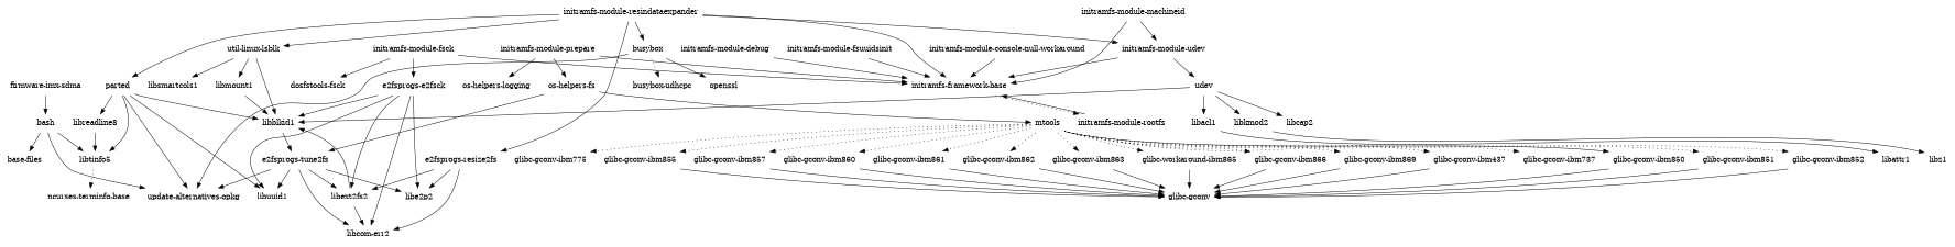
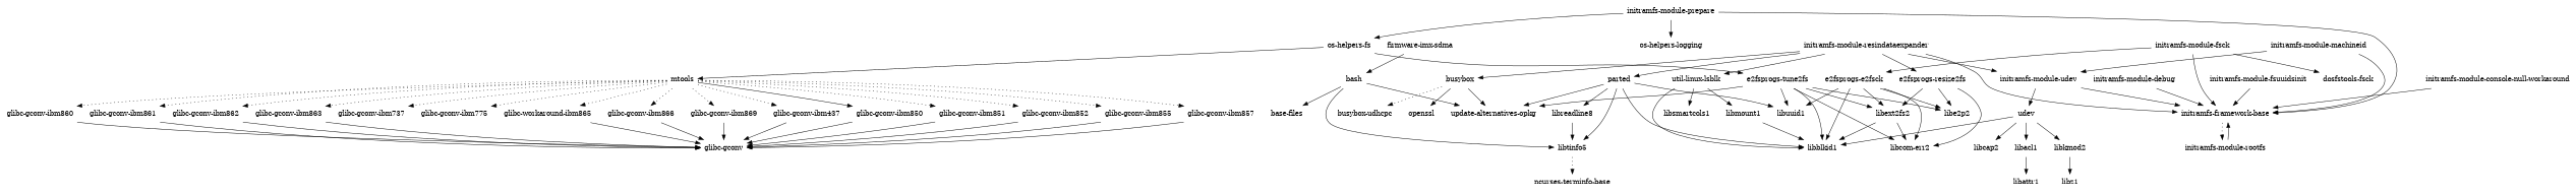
  digraph {
    fontname="DejaVu Serif"
    node [fontname="DejaVu Serif" shape=plaintext]
    edge [fontname="DejaVu Serif"]
    bash
    "base-files"
    libtinfo5
    "update-alternatives-opkg"
    "ncurses-terminfo-base"
    busybox
    "busybox-udhcpc"
    openssl
    "e2fsprogs-e2fsck"
    libblkid1
    "libcom-err2"
    libe2p2
    libext2fs2
    libuuid1
    "e2fsprogs-resize2fs"
    "e2fsprogs-tune2fs"
    "firmware-imx-sdma"
    "glibc-gconv-ibm437"
    "glibc-gconv"
    "glibc-gconv-ibm850"
    "glibc-gconv-ibm851"
    "glibc-gconv-ibm852"
    "glibc-gconv-ibm855"
    "glibc-gconv-ibm857"
    "glibc-gconv-ibm860"
    "glibc-gconv-ibm861"
    "glibc-gconv-ibm862"
    "glibc-gconv-ibm863"
    n29 [label="glibc-workaround-ibm865"]
    "glibc-gconv-ibm866"
    "glibc-gconv-ibm869"
    "initramfs-framework-base"
    "initramfs-module-rootfs"
    "initramfs-module-console-null-workaround"
    "initramfs-module-debug"
    "initramfs-module-fsck"
    "dosfstools-fsck"
    "initramfs-module-fsuuidsinit"
    "initramfs-module-machineid"
    "initramfs-module-udev"
    udev
    libacl1
    libkmod2
    libcap2
    "initramfs-module-prepare"
    "os-helpers-fs"
    "os-helpers-logging"
    mtools
    "glibc-gconv-ibm737"
    "glibc-gconv-ibm775"
    "initramfs-module-resindataexpander"
    parted
    "util-linux-lsblk"
    libreadline8
    libmount1
    libsmartcols1
    libattr1
    libz1
    bash -> "base-files"
    bash -> libtinfo5
    bash -> "update-alternatives-opkg"
    libtinfo5 -> "ncurses-terminfo-base" [style=dotted]
    busybox -> "update-alternatives-opkg"
    busybox -> "busybox-udhcpc" [style=dotted]
    busybox -> openssl
    "e2fsprogs-e2fsck" -> libblkid1
    "e2fsprogs-e2fsck" -> "libcom-err2"
    "e2fsprogs-e2fsck" -> libe2p2
    "e2fsprogs-e2fsck" -> libext2fs2
    "e2fsprogs-e2fsck" -> libuuid1
    libext2fs2 -> libblkid1
    libext2fs2 -> "libcom-err2"
    "e2fsprogs-resize2fs" -> "libcom-err2"
    "e2fsprogs-resize2fs" -> libe2p2
    "e2fsprogs-resize2fs" -> libext2fs2
    "e2fsprogs-tune2fs" -> "update-alternatives-opkg"
-   libblkid1 -> "e2fsprogs-tune2fs"
+   "e2fsprogs-tune2fs" -> libblkid1
    "e2fsprogs-tune2fs" -> "libcom-err2"
    "e2fsprogs-tune2fs" -> libe2p2
    "e2fsprogs-tune2fs" -> libext2fs2
    "e2fsprogs-tune2fs" -> libuuid1
    "firmware-imx-sdma" -> bash
    "glibc-gconv-ibm437" -> "glibc-gconv"
    "glibc-gconv-ibm850" -> "glibc-gconv"
    "glibc-gconv-ibm851" -> "glibc-gconv"
    "glibc-gconv-ibm852" -> "glibc-gconv"
    "glibc-gconv-ibm855" -> "glibc-gconv"
    "glibc-gconv-ibm857" -> "glibc-gconv"
    "glibc-gconv-ibm860" -> "glibc-gconv"
    "glibc-gconv-ibm861" -> "glibc-gconv"
    "glibc-gconv-ibm862" -> "glibc-gconv"
    "glibc-gconv-ibm863" -> "glibc-gconv"
    n29 -> "glibc-gconv"
    "glibc-gconv-ibm866" -> "glibc-gconv"
    "glibc-gconv-ibm869" -> "glibc-gconv"
    "initramfs-framework-base" -> "initramfs-module-rootfs" [style=dotted]
    "initramfs-module-rootfs" -> "initramfs-framework-base"
    "initramfs-module-console-null-workaround" -> "initramfs-framework-base"
    "initramfs-module-debug" -> "initramfs-framework-base"
    "initramfs-module-fsck" -> "e2fsprogs-e2fsck"
    "initramfs-module-fsck" -> "initramfs-framework-base"
    "initramfs-module-fsck" -> "dosfstools-fsck"
    "initramfs-module-fsuuidsinit" -> "initramfs-framework-base"
    "initramfs-module-machineid" -> "initramfs-framework-base"
    "initramfs-module-machineid" -> "initramfs-module-udev"
    "initramfs-module-udev" -> "initramfs-framework-base"
    "initramfs-module-udev" -> udev
    udev -> libblkid1
    udev -> libacl1
    udev -> libkmod2
    udev -> libcap2
    libacl1 -> libattr1
    libkmod2 -> libz1
    "initramfs-module-prepare" -> "initramfs-framework-base"
    "initramfs-module-prepare" -> "os-helpers-fs"
    "initramfs-module-prepare" -> "os-helpers-logging"
    "os-helpers-fs" -> "e2fsprogs-tune2fs"
    "os-helpers-fs" -> mtools
    mtools -> "glibc-gconv-ibm437" [style=dotted]
    mtools -> "glibc-gconv-ibm850"
    mtools -> "glibc-gconv-ibm851" [style=dotted]
    mtools -> "glibc-gconv-ibm852" [style=dotted]
    mtools -> "glibc-gconv-ibm855" [style=dotted]
    mtools -> "glibc-gconv-ibm857" [style=dotted]
    mtools -> "glibc-gconv-ibm860" [style=dotted]
    mtools -> "glibc-gconv-ibm861" [style=dotted]
    mtools -> "glibc-gconv-ibm862" [style=dotted]
    mtools -> "glibc-gconv-ibm863" [style=dotted]
    mtools -> n29 [style=dotted]
    mtools -> "glibc-gconv-ibm866" [style=dotted]
    mtools -> "glibc-gconv-ibm869" [style=dotted]
    mtools -> "glibc-gconv-ibm737" [style=dotted]
    mtools -> "glibc-gconv-ibm775" [style=dotted]
    "initramfs-module-resindataexpander" -> busybox
    "initramfs-module-resindataexpander" -> "e2fsprogs-resize2fs"
    "initramfs-module-resindataexpander" -> "initramfs-framework-base"
    "initramfs-module-resindataexpander" -> "initramfs-module-udev"
    "initramfs-module-resindataexpander" -> parted
    "initramfs-module-resindataexpander" -> "util-linux-lsblk"
    parted -> libtinfo5
    parted -> "update-alternatives-opkg"
    parted -> libblkid1
    parted -> libuuid1
    parted -> libreadline8
    "util-linux-lsblk" -> libblkid1
    "util-linux-lsblk" -> libmount1
    "util-linux-lsblk" -> libsmartcols1
    libreadline8 -> libtinfo5
    libmount1 -> libblkid1
  }
